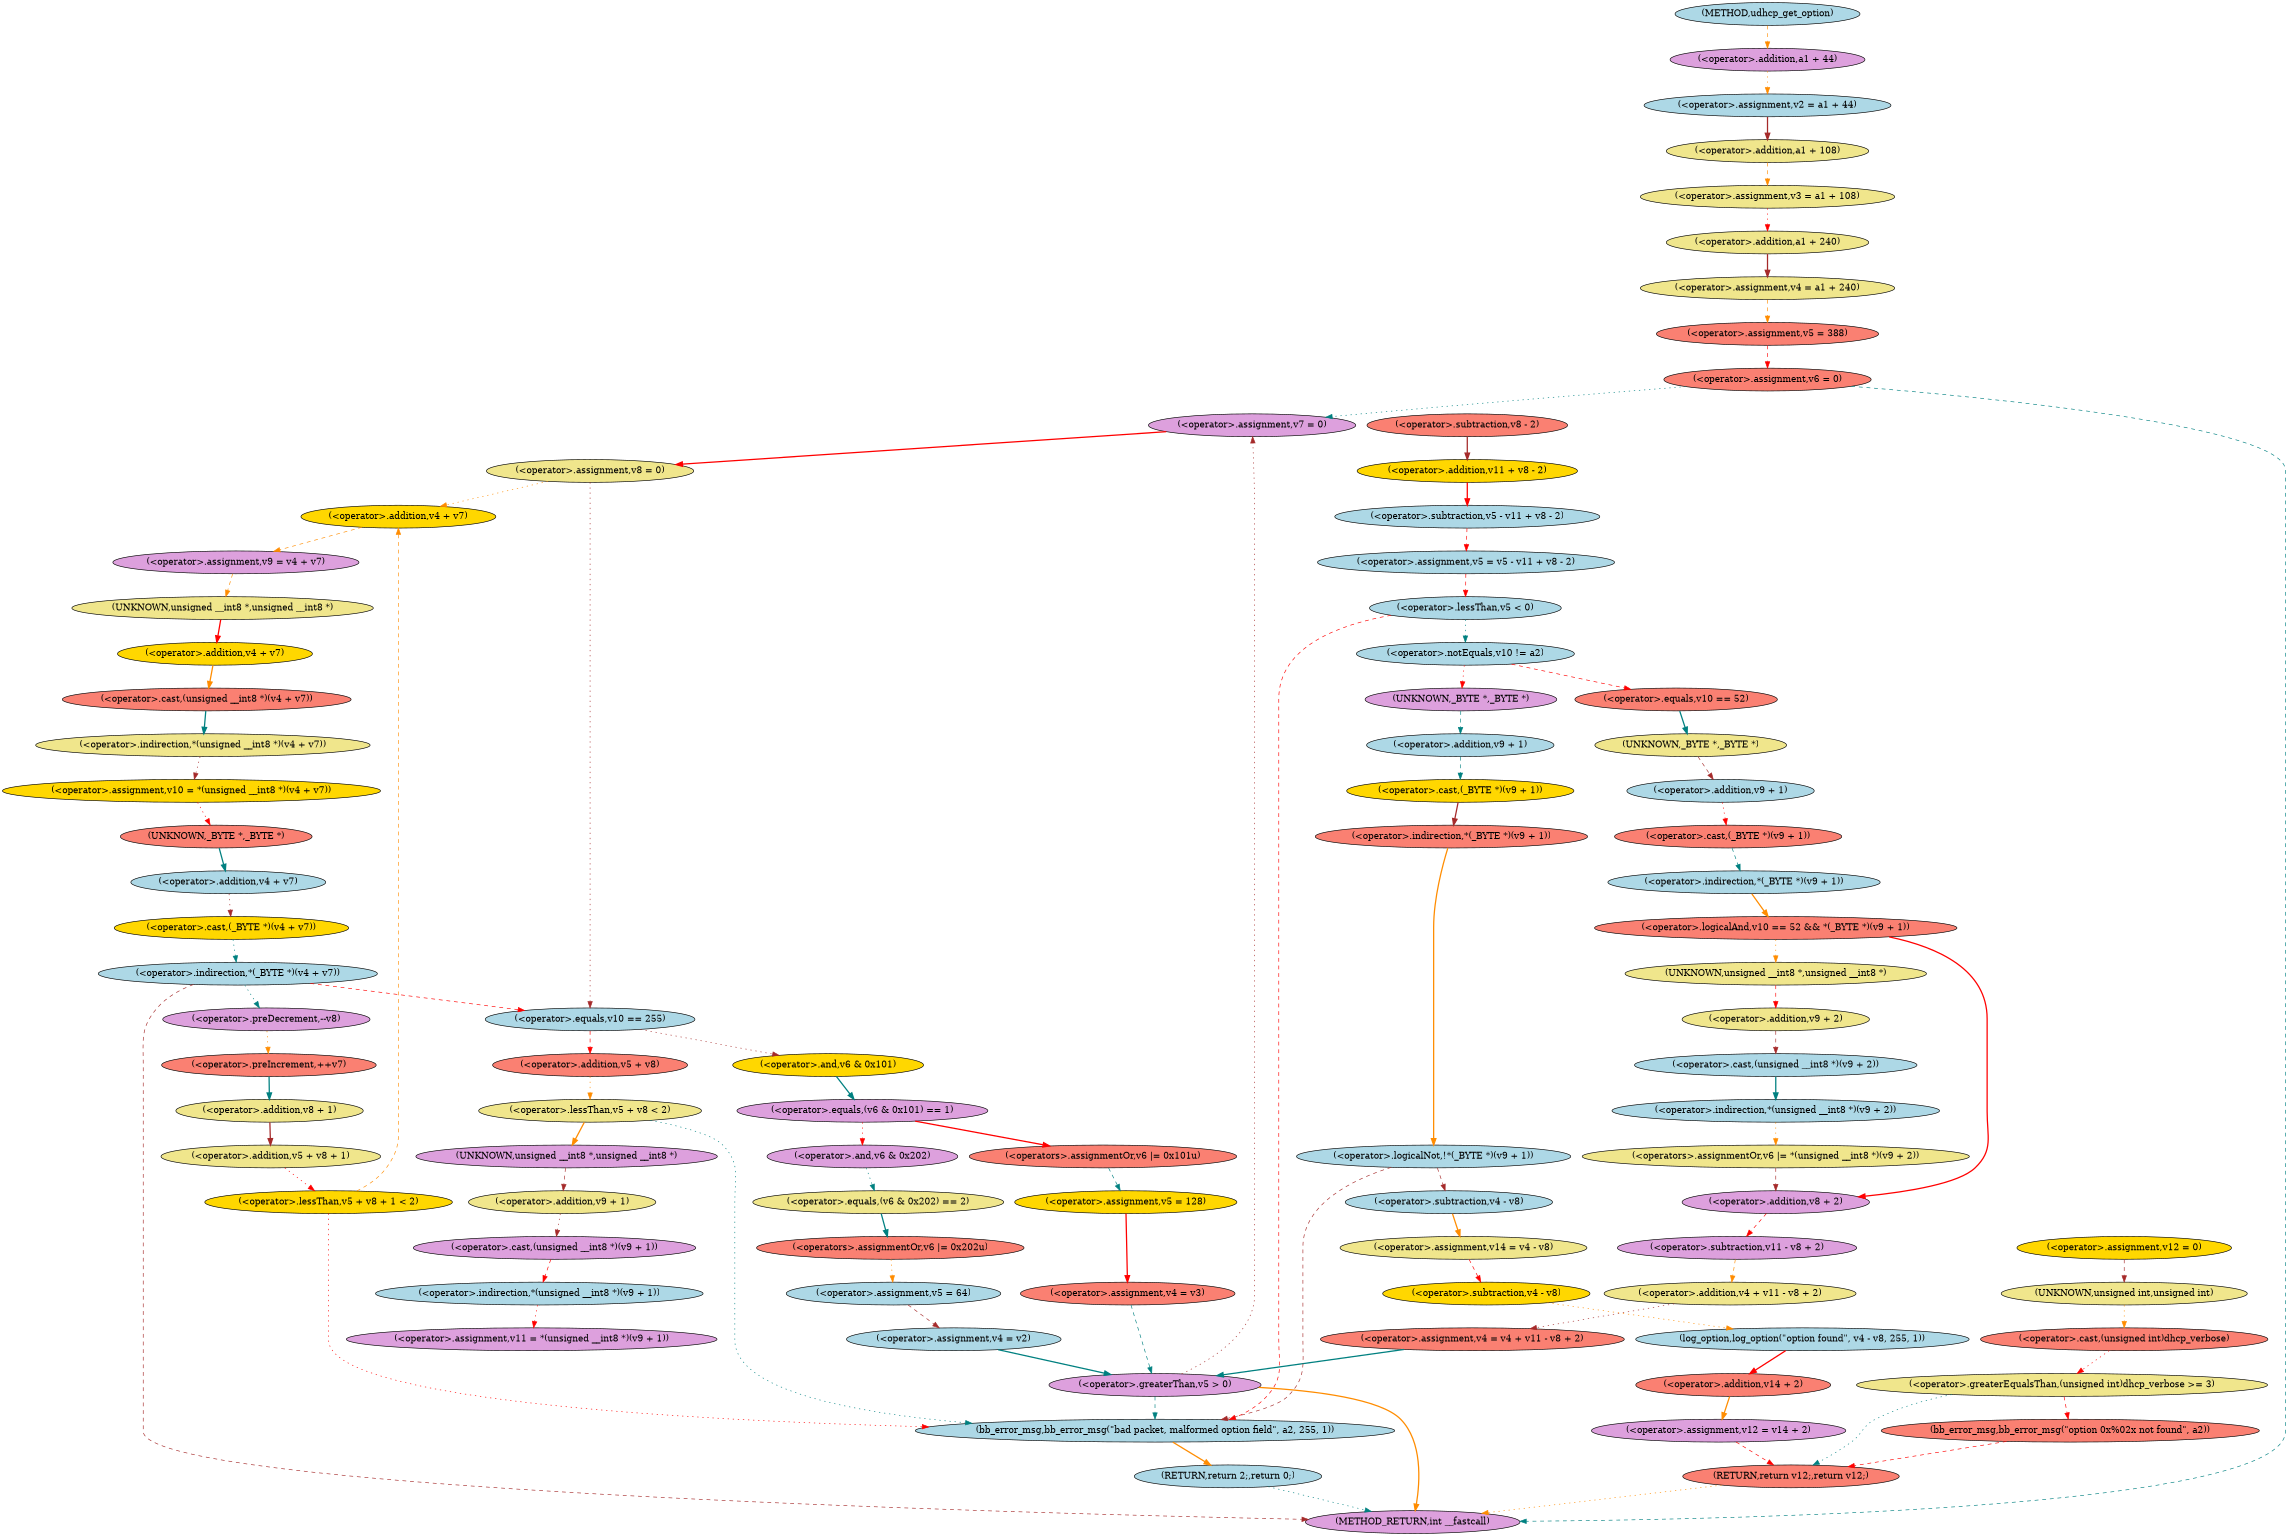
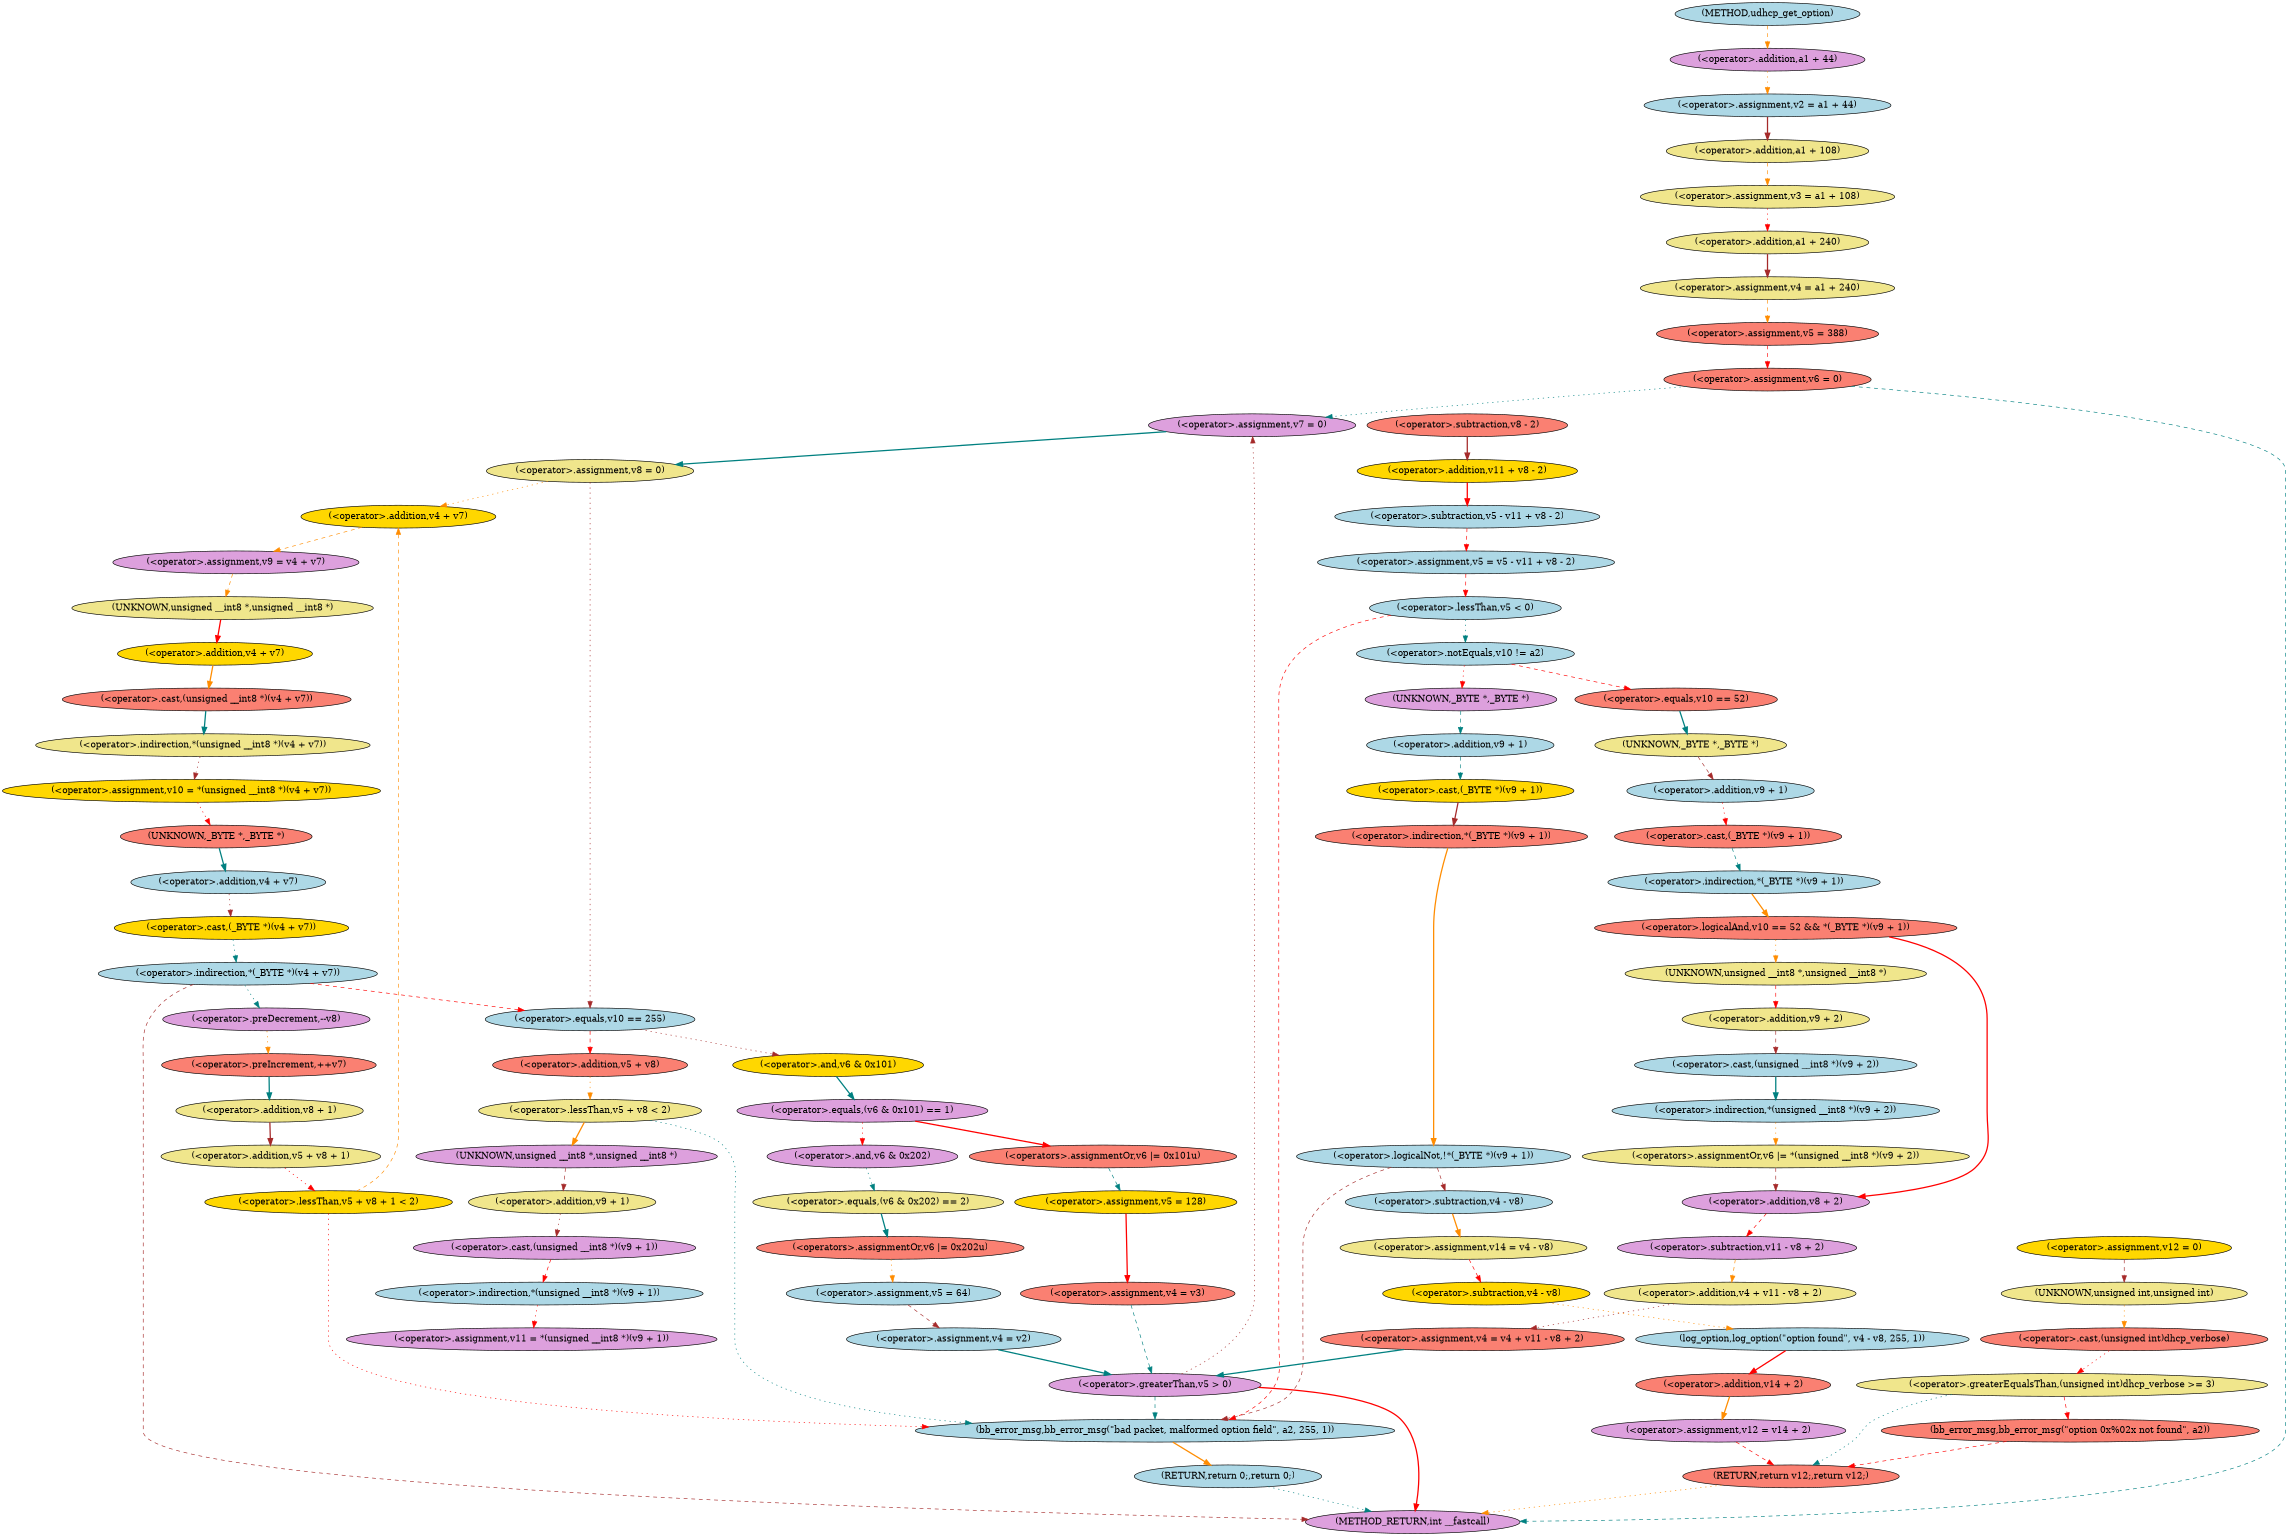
  digraph {
    node [fillcolor=lightblue style=filled]
    edge [color=red style=dashed]
    n1 [label="(<operator>.assignment,v2 = a1 + 44)"]
    n2 [fillcolor=khaki label="(<operator>.addition,a1 + 108)"]
    n3 [fillcolor=khaki label="(<operator>.assignment,v3 = a1 + 108)"]
    n4 [fillcolor=plum label="(<operator>.addition,a1 + 44)"]
    n5 [fillcolor=khaki label="(<operator>.addition,a1 + 240)"]
    n6 [fillcolor=khaki label="(<operator>.assignment,v4 = a1 + 240)"]
    n7 [fillcolor=salmon label="(<operator>.assignment,v5 = 388)"]
    n8 [fillcolor=salmon label="(<operator>.assignment,v6 = 0)"]
    n9 [fillcolor=plum label="(<operator>.assignment,v7 = 0)"]
    n10 [fillcolor=plum label="(METHOD_RETURN,int __fastcall)"]
    n11 [fillcolor=khaki label="(<operator>.assignment,v8 = 0)"]
    n12 [fillcolor=gold label="(<operator>.addition,v4 + v7)"]
    n13 [label="(<operator>.equals,v10 == 255)"]
    n14 [fillcolor=plum label="(<operator>.assignment,v9 = v4 + v7)"]
    n15 [fillcolor=gold label="(<operator>.and,v6 & 0x101)"]
    n16 [fillcolor=salmon label="(<operator>.addition,v5 + v8)"]
    n17 [fillcolor=khaki label="(UNKNOWN,unsigned __int8 *,unsigned __int8 *)"]
    n18 [fillcolor=gold label="(<operator>.addition,v4 + v7)"]
    n19 [fillcolor=gold label="(<operator>.assignment,v10 = *(unsigned __int8 *)(v4 + v7))"]
    n20 [fillcolor=salmon label="(UNKNOWN,_BYTE *,_BYTE *)"]
    n21 [label="(<operator>.addition,v4 + v7)"]
    n22 [fillcolor=khaki label="(<operator>.indirection,*(unsigned __int8 *)(v4 + v7))"]
    n23 [fillcolor=salmon label="(<operator>.cast,(unsigned __int8 *)(v4 + v7))"]
    n24 [label="(<operator>.indirection,*(_BYTE *)(v4 + v7))"]
    n25 [fillcolor=plum label="(<operator>.preDecrement,--v8)"]
    n26 [fillcolor=salmon label="(<operator>.preIncrement,++v7)"]
    n27 [fillcolor=gold label="(<operator>.cast,(_BYTE *)(v4 + v7))"]
    n28 [fillcolor=khaki label="(<operator>.addition,v8 + 1)"]
    n29 [fillcolor=khaki label="(<operator>.addition,v5 + v8 + 1)"]
    n30 [fillcolor=gold label="(<operator>.lessThan,v5 + v8 + 1 < 2)"]
    n31 [label="(bb_error_msg,bb_error_msg(\"bad packet, malformed option field\", a2, 255, 1))"]
-   n32 [label="(RETURN,return 2;,return 0;)"]
+   n32 [label="(RETURN,return 0;,return 0;)"]
    n33 [fillcolor=plum label="(<operator>.equals,(v6 & 0x101) == 1)"]
    n34 [fillcolor=khaki label="(<operator>.lessThan,v5 + v8 < 2)"]
    n35 [fillcolor=salmon label="(<operators>.assignmentOr,v6 |= 0x101u)"]
    n36 [fillcolor=plum label="(<operator>.and,v6 & 0x202)"]
    n37 [fillcolor=gold label="(<operator>.assignment,v5 = 128)"]
    n38 [fillcolor=khaki label="(<operator>.equals,(v6 & 0x202) == 2)"]
    n39 [fillcolor=salmon label="(<operator>.assignment,v4 = v3)"]
    n40 [fillcolor=plum label="(<operator>.greaterThan,v5 > 0)"]
    n41 [fillcolor=salmon label="(<operators>.assignmentOr,v6 |= 0x202u)"]
    n42 [label="(<operator>.assignment,v5 = 64)"]
    n43 [fillcolor=gold label="(<operator>.assignment,v12 = 0)"]
    n44 [fillcolor=khaki label="(UNKNOWN,unsigned int,unsigned int)"]
    n45 [label="(<operator>.assignment,v4 = v2)"]
    n46 [fillcolor=salmon label="(<operator>.cast,(unsigned int)dhcp_verbose)"]
    n47 [fillcolor=khaki label="(<operator>.greaterEqualsThan,(unsigned int)dhcp_verbose >= 3)"]
    n48 [fillcolor=salmon label="(bb_error_msg,bb_error_msg(\"option 0x%02x not found\", a2))"]
    n49 [fillcolor=salmon label="(RETURN,return v12;,return v12;)"]
    n50 [fillcolor=plum label="(UNKNOWN,unsigned __int8 *,unsigned __int8 *)"]
    n51 [fillcolor=khaki label="(<operator>.addition,v9 + 1)"]
    n52 [fillcolor=plum label="(<operator>.assignment,v11 = *(unsigned __int8 *)(v9 + 1))"]
    n53 [fillcolor=salmon label="(<operator>.subtraction,v8 - 2)"]
    n54 [fillcolor=gold label="(<operator>.addition,v11 + v8 - 2)"]
    n55 [label="(<operator>.indirection,*(unsigned __int8 *)(v9 + 1))"]
    n56 [fillcolor=plum label="(<operator>.cast,(unsigned __int8 *)(v9 + 1))"]
    n57 [label="(<operator>.assignment,v5 = v5 - v11 + v8 - 2)"]
    n58 [label="(<operator>.lessThan,v5 < 0)"]
    n59 [label="(<operator>.notEquals,v10 != a2)"]
    n60 [label="(<operator>.subtraction,v5 - v11 + v8 - 2)"]
    n61 [fillcolor=salmon label="(<operator>.equals,v10 == 52)"]
    n62 [fillcolor=plum label="(UNKNOWN,_BYTE *,_BYTE *)"]
    n63 [fillcolor=khaki label="(UNKNOWN,_BYTE *,_BYTE *)"]
    n64 [label="(<operator>.addition,v9 + 1)"]
    n65 [fillcolor=salmon label="(<operator>.logicalAnd,v10 == 52 && *(_BYTE *)(v9 + 1))"]
    n66 [fillcolor=khaki label="(UNKNOWN,unsigned __int8 *,unsigned __int8 *)"]
    n67 [fillcolor=plum label="(<operator>.addition,v8 + 2)"]
    n68 [fillcolor=khaki label="(<operator>.addition,v9 + 2)"]
    n69 [fillcolor=plum label="(<operator>.subtraction,v11 - v8 + 2)"]
    n70 [label="(<operator>.addition,v9 + 1)"]
    n71 [label="(<operator>.indirection,*(_BYTE *)(v9 + 1))"]
    n72 [fillcolor=salmon label="(<operator>.cast,(_BYTE *)(v9 + 1))"]
    n73 [fillcolor=khaki label="(<operators>.assignmentOr,v6 |= *(unsigned __int8 *)(v9 + 2))"]
    n74 [label="(<operator>.indirection,*(unsigned __int8 *)(v9 + 2))"]
    n75 [label="(<operator>.cast,(unsigned __int8 *)(v9 + 2))"]
    n76 [fillcolor=salmon label="(<operator>.assignment,v4 = v4 + v11 - v8 + 2)"]
    n77 [fillcolor=khaki label="(<operator>.addition,v4 + v11 - v8 + 2)"]
    n78 [label="(<operator>.logicalNot,!*(_BYTE *)(v9 + 1))"]
    n79 [label="(<operator>.subtraction,v4 - v8)"]
    n80 [fillcolor=khaki label="(<operator>.assignment,v14 = v4 - v8)"]
    n81 [fillcolor=salmon label="(<operator>.indirection,*(_BYTE *)(v9 + 1))"]
    n82 [fillcolor=gold label="(<operator>.cast,(_BYTE *)(v9 + 1))"]
    n83 [fillcolor=gold label="(<operator>.subtraction,v4 - v8)"]
    n84 [label="(log_option,log_option(\"option found\", v4 - v8, 255, 1))"]
    n85 [fillcolor=salmon label="(<operator>.addition,v14 + 2)"]
    n86 [fillcolor=plum label="(<operator>.assignment,v12 = v14 + 2)"]
    n87 [label="(METHOD,udhcp_get_option)"]
    n1 -> n2 [color=brown style=bold]
    n2 -> n3 [color=darkorange]
    n3 -> n5 [style=dotted]
    n4 -> n1 [color=darkorange style=dotted]
    n5 -> n6 [color=brown style=bold]
    n6 -> n7 [color=darkorange]
    n7 -> n8
    n8 -> n9 [color=teal style=dotted]
    n8 -> n10 [color=teal]
-   n9 -> n11 [style=bold]
+   n9 -> n11 [color=teal style=bold]
    n11 -> n12 [color=darkorange style=dotted]
    n11 -> n13 [color=brown style=dotted]
    n12 -> n14 [color=darkorange]
    n13 -> n15 [color=brown style=dotted]
    n13 -> n16
    n14 -> n17 [color=darkorange]
    n15 -> n33 [color=teal style=bold]
    n16 -> n34 [color=darkorange style=dotted]
    n17 -> n18 [style=bold]
    n18 -> n23 [color=darkorange style=bold]
    n19 -> n20 [style=dotted]
    n20 -> n21 [color=teal style=bold]
    n21 -> n27 [color=brown style=dotted]
    n22 -> n19 [color=brown style=dotted]
    n23 -> n22 [color=teal style=bold]
    n24 -> n10 [color=brown]
    n24 -> n13
    n24 -> n25 [color=teal style=dotted]
    n25 -> n26 [color=darkorange style=dotted]
    n26 -> n28 [color=teal style=bold]
    n27 -> n24 [color=teal style=dotted]
    n28 -> n29 [color=brown style=bold]
    n29 -> n30 [style=dotted]
    n30 -> n12 [color=darkorange]
    n30 -> n31 [style=dotted]
    n31 -> n32 [color=darkorange style=bold]
    n32 -> n10 [color=teal style=dotted]
    n33 -> n35 [style=bold]
    n33 -> n36 [style=dotted]
    n34 -> n31 [color=teal style=dotted]
    n34 -> n50 [color=darkorange style=bold]
    n35 -> n37 [color=teal]
    n36 -> n38 [color=teal style=dotted]
    n37 -> n39 [style=bold]
    n38 -> n41 [color=teal style=bold]
    n39 -> n40 [color=teal]
    n40 -> n9 [color=brown style=dotted]
-   n40 -> n10 [color=darkorange style=bold]
+   n40 -> n10 [style=bold]
    n40 -> n31 [color=teal]
    n41 -> n42 [color=darkorange style=dotted]
    n42 -> n45 [color=brown]
    n43 -> n44 [color=brown]
    n44 -> n46 [color=darkorange style=dotted]
    n45 -> n40 [color=teal style=bold]
    n46 -> n47 [style=dotted]
    n47 -> n48
    n47 -> n49 [color=teal style=dotted]
    n48 -> n49
    n49 -> n10 [color=darkorange style=dotted]
    n50 -> n51 [color=brown]
    n51 -> n56 [color=brown style=dotted]
    n53 -> n54 [color=brown style=bold]
    n54 -> n60 [style=bold]
    n55 -> n52 [style=dotted]
    n56 -> n55
    n57 -> n58
    n58 -> n31
    n58 -> n59 [color=teal style=dotted]
    n59 -> n61
    n59 -> n62 [style=dotted]
    n60 -> n57
    n61 -> n63 [color=teal style=bold]
    n62 -> n64 [color=teal]
    n63 -> n70 [color=brown]
    n64 -> n82 [color=teal]
    n65 -> n66 [color=darkorange style=dotted]
    n65 -> n67 [style=bold]
    n66 -> n68
    n67 -> n69
    n68 -> n75 [color=brown]
    n69 -> n77 [color=darkorange]
    n70 -> n72 [style=dotted]
    n71 -> n65 [color=darkorange style=bold]
    n72 -> n71 [color=teal]
    n73 -> n67 [color=brown]
    n74 -> n73 [color=darkorange style=dotted]
    n75 -> n74 [color=teal style=bold]
    n76 -> n40 [color=teal style=bold]
    n77 -> n76 [color=brown style=dotted]
    n78 -> n31 [color=brown]
    n78 -> n79 [color=brown]
    n79 -> n80 [color=darkorange style=bold]
    n80 -> n83
    n81 -> n78 [color=darkorange style=bold]
    n82 -> n81 [color=brown style=bold]
    n83 -> n84 [color=darkorange style=dotted]
    n84 -> n85 [style=bold]
    n85 -> n86 [color=darkorange style=bold]
    n86 -> n49
    n87 -> n4 [color=darkorange]
  }
